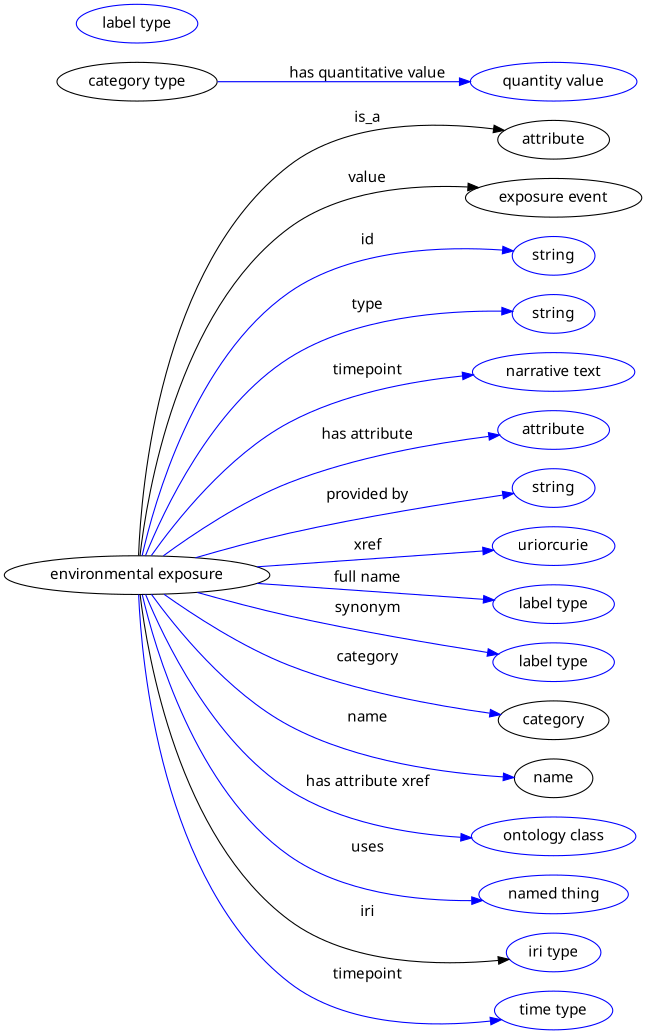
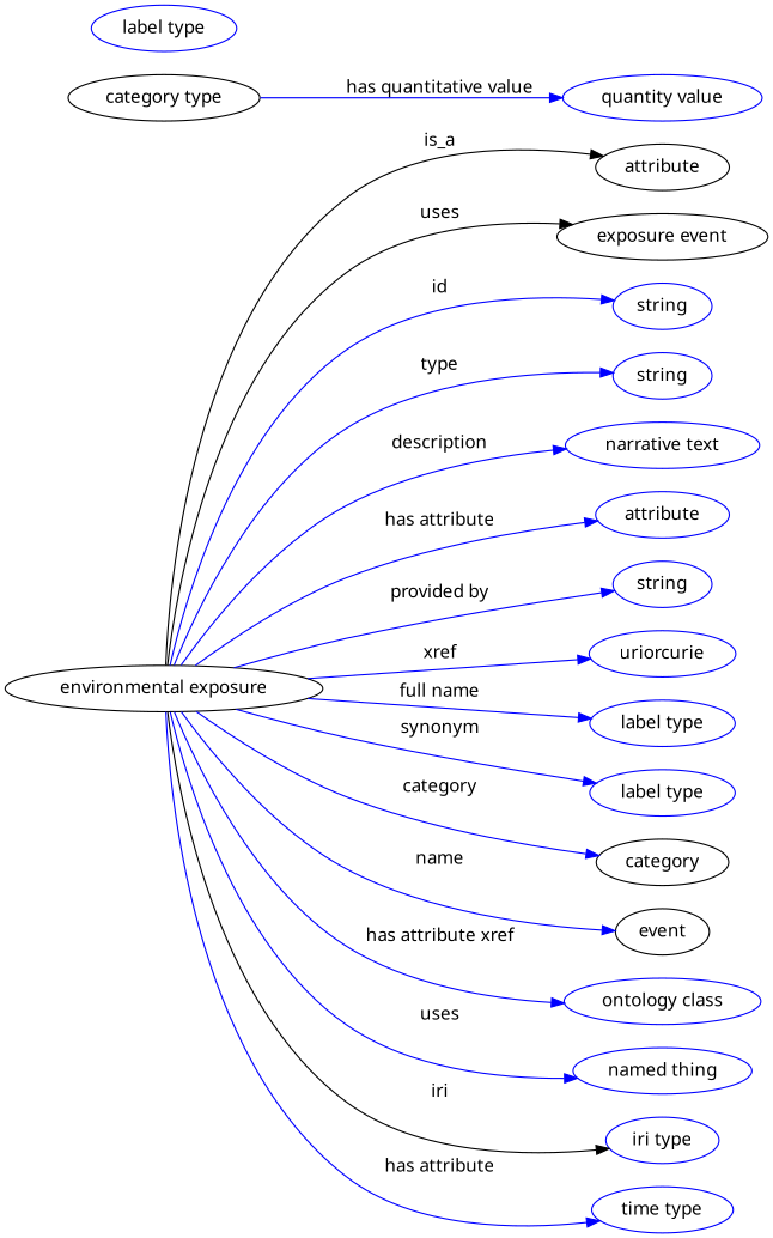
  digraph {
    fontname="Noto Sans"
    rankdir=LR
    node [fontname="Noto Sans" color=blue]
    edge [fontname="Noto Sans" color=blue style=solid]
    n1 [height=0.5 label="environmental exposure" width=3.4303 color=""]
    attribute [height=0.5 width=1.4443 color=""]
    "exposure event" [height=0.5 width=2.2748 color=""]
    n4 [height=0.5 label=string width=1.0652]
    n5 [height=0.5 label=string width=1.0652]
    n6 [height=0.5 label="narrative text" width=2.0943]
    n7 [height=0.5 label=attribute width=1.4443]
    n8 [height=0.5 label=string width=1.0652]
    n9 [height=0.5 label=uriorcurie width=1.5887]
    n10 [height=0.5 label="label type" width=1.5707]
    n11 [height=0.5 label="label type" width=1.5707]
    category [height=0.5 width=1.4263 color=""]
-   name [height=0.5 width=1.011 color=""]
+   name [height=0.5 width=1.011 label=event color=""]
    n14 [height=0.5 label="ontology class" width=2.1304]
    n15 [height=0.5 label="named thing" width=1.9318]
    n16 [height=0.5 label="iri type" width=1.2277]
    n17 [height=0.5 label="time type" width=1.5346]
    n18 [height=0.5 label="quantity value" width=2.1484]
    n19 [color=black height=0.5 label="category type" width=2.0762]
    n20 [height=0.5 label="label type" width=1.5707]
    n1 -> attribute [label=is_a color="" style=""]
-   n1 -> "exposure event" [label=value color="" style=""]
+   n1 -> "exposure event" [label=uses color="" style=""]
    n1 -> n4 [label=id]
    n1 -> n5 [label=type]
-   n1 -> n6 [label=timepoint]
+   n1 -> n6 [label=description]
    n1 -> n7 [label="has attribute"]
    n1 -> n8 [label="provided by"]
    n1 -> n9 [label=xref]
    n1 -> n10 [label="full name"]
    n1 -> n11 [label=synonym]
    n1 -> category [label=category]
    n1 -> name [label=name]
    n1 -> n14 [label="has attribute xref"]
    n1 -> n15 [label=uses]
    n1 -> n16 [color=black label=iri]
-   n1 -> n17 [label=timepoint]
+   n1 -> n17 [label="has attribute"]
    n19 -> n18 [label="has quantitative value"]
  }
